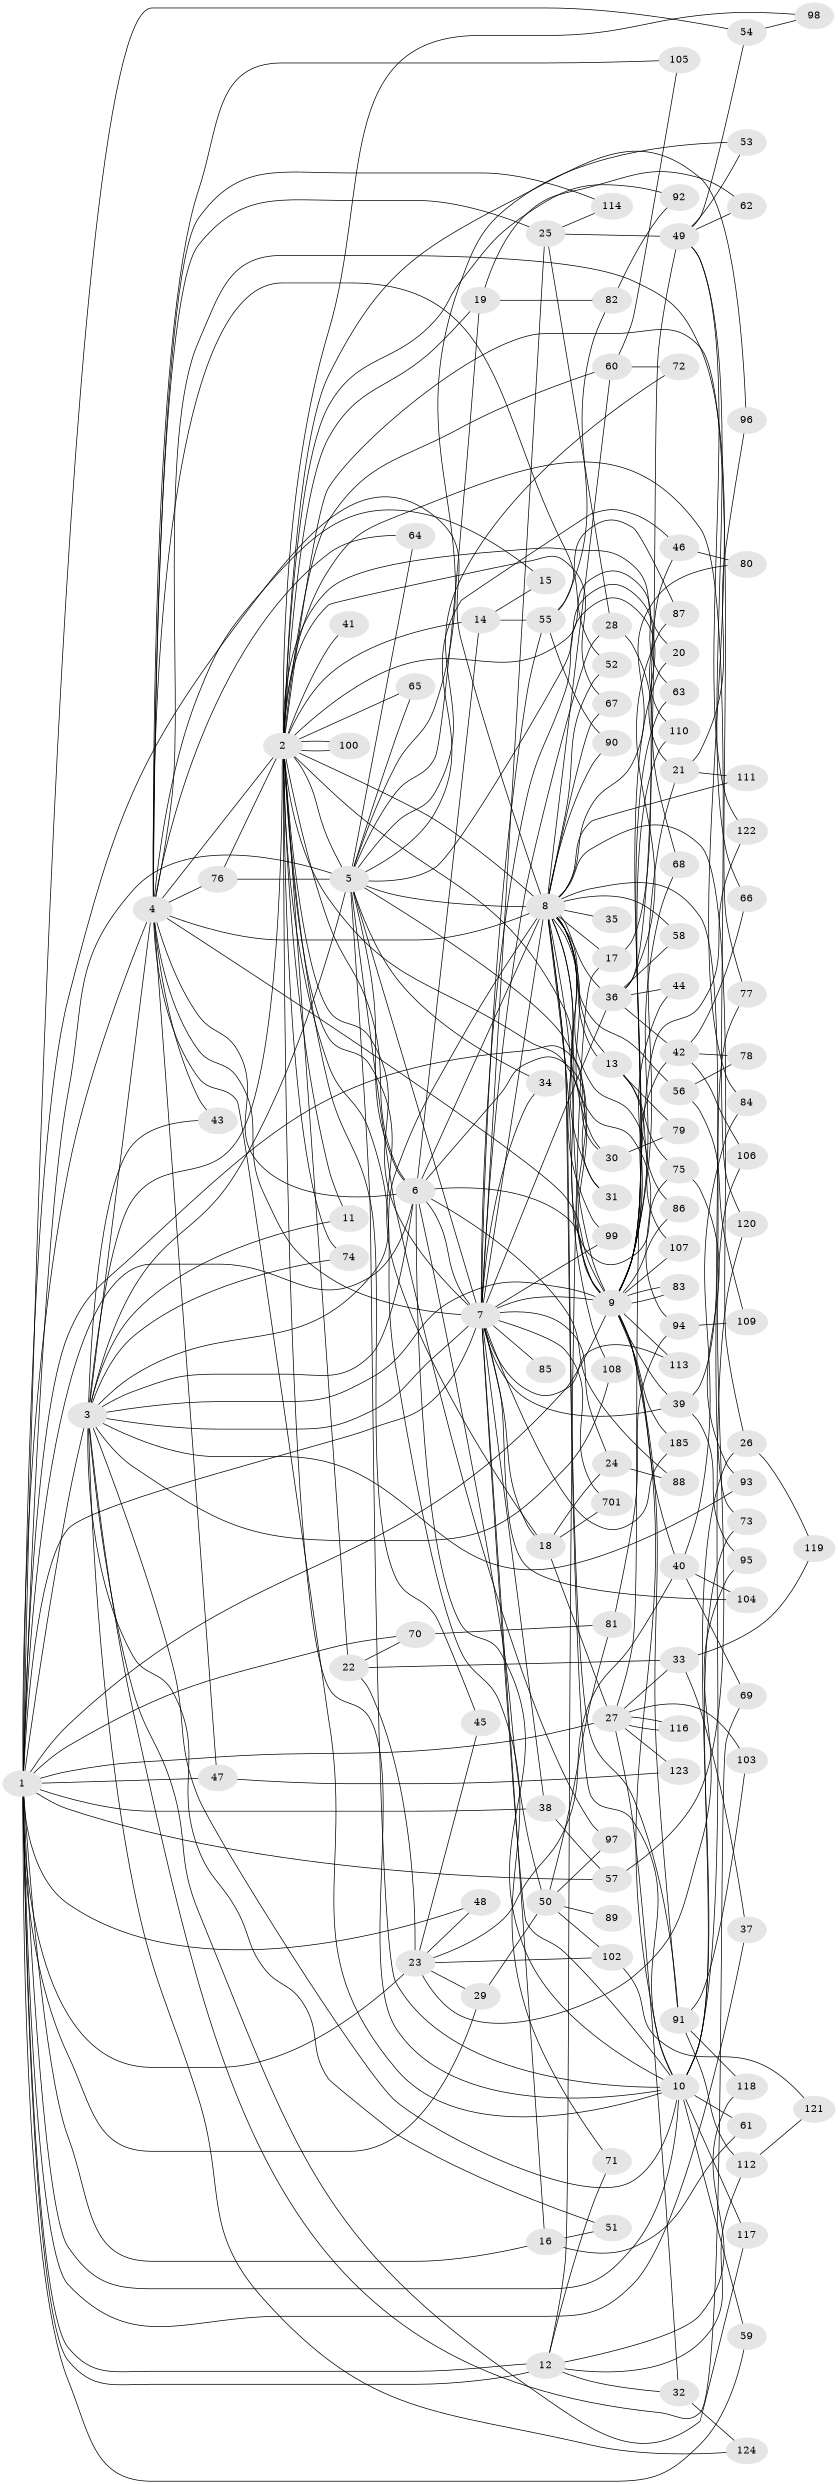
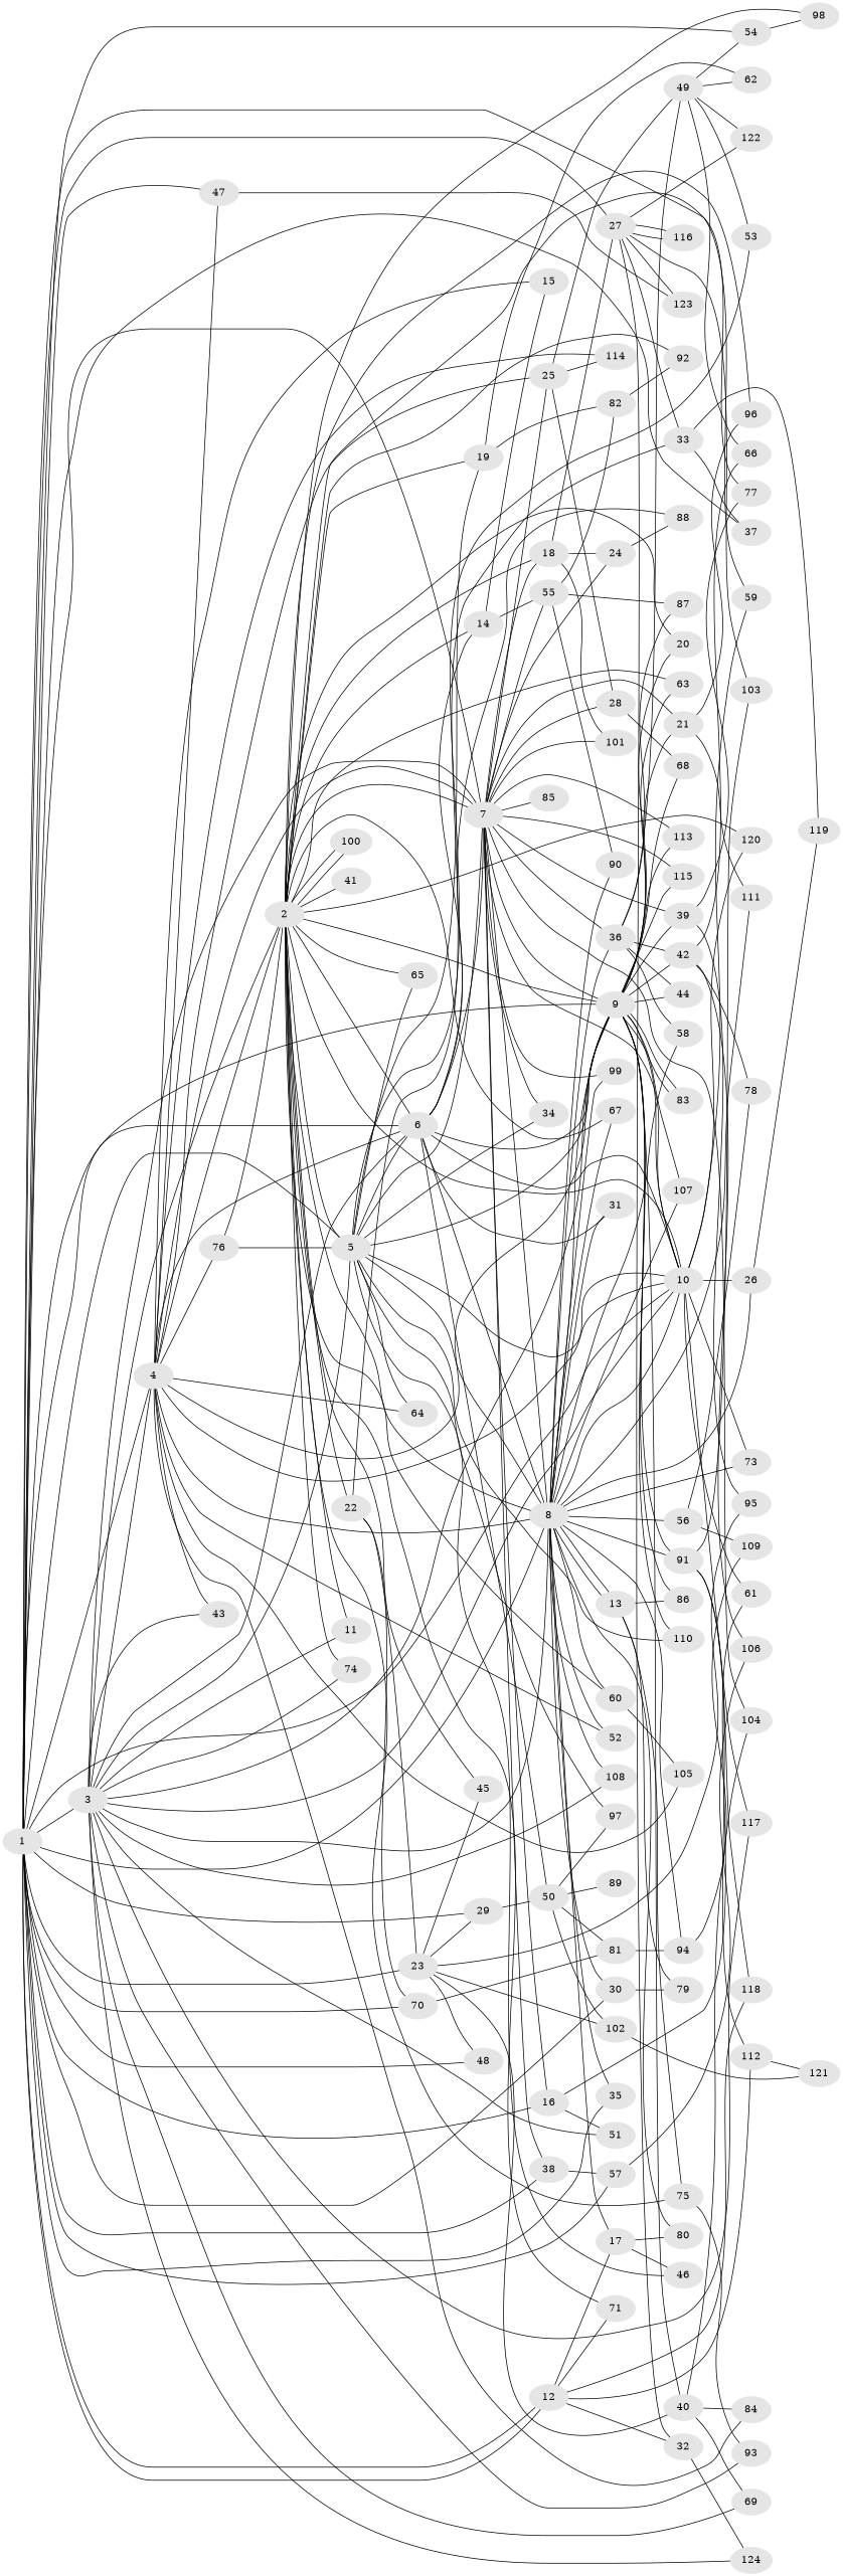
  graph {
    rankdir=LR
    node [color=gray90 style=filled]
    1
    3
    4
    5
    6
    7
    8
    9
    10
    12
    16
    23
    27
    29
    30
    35
    37
    38
    47
    48
    54
    57
    59
    70
    2
    11
    14
    18
    19
    20
    22
    41
    45
    60
    63
    65
    67
    71
    74
    75
    77
    92
    96
    98
    100
    120
    43
    51
    69
    93
    108
    117
    124
    15
    25
    52
    64
    76
    84
    105
    114
    34
    46
    53
-   72
    97
    110
    31
    50
    88
    85
    21
    24
    28
    36
    39
    55
    99
-   101 [label=701]
+   101
    104
    113
-   115 [label=185]
+   115
    56
    13
    17
    26
    58
    73
    80
    90
    91
    94
    107
    111
    40
    42
    44
    68
    83
    86
    61
    32
    112
    118
    95
    102
    33
    103
    116
    122
    123
    79
    78
    109
    106
    81
    62
    82
    49
    89
    87
    119
    66
    121
    1 -- 3
    1 -- 4
    1 -- 5
    1 -- 6
    1 -- 7
    1 -- 8
    1 -- 9
    1 -- 10
    1 -- 12
    1 -- 12
    1 -- 16
    1 -- 23
    1 -- 27
    1 -- 29
    1 -- 30
+   1 -- 35
    1 -- 37
    1 -- 38
    1 -- 47
    1 -- 48
    1 -- 54
    1 -- 57
    1 -- 59
    1 -- 70
    3 -- 4
    3 -- 5
    3 -- 6
    3 -- 7
    3 -- 8
    3 -- 9
    3 -- 10
    3 -- 11
    3 -- 74
    3 -- 43
    3 -- 51
    3 -- 69
    3 -- 93
    3 -- 108
    3 -- 117
    3 -- 124
    4 -- 6
    4 -- 7
    4 -- 8
    4 -- 9
    4 -- 10
    4 -- 47
    4 -- 43
    4 -- 15
    4 -- 25
    4 -- 52
    4 -- 64
    4 -- 76
    4 -- 84
    4 -- 105
    4 -- 114
    5 -- 6
    5 -- 7
    5 -- 8
    5 -- 9
    5 -- 10
    5 -- 19
    5 -- 65
    5 -- 64
    5 -- 76
    5 -- 34
    5 -- 46
    5 -- 53
-   5 -- 72
    5 -- 97
    5 -- 110
    6 -- 7
    6 -- 8
    6 -- 9
    6 -- 10
    6 -- 14
    6 -- 31
    6 -- 50
    6 -- 88
    7 -- 8
    7 -- 9
    7 -- 10
    7 -- 16
    7 -- 38
    7 -- 18
    7 -- 25
    7 -- 34
    7 -- 85
    7 -- 21
    7 -- 24
    7 -- 28
    7 -- 36
    7 -- 39
    7 -- 55
    7 -- 99
    7 -- 101
    7 -- 104
    7 -- 113
    7 -- 115
    8 -- 9
    8 -- 10
    8 -- 30
    8 -- 35
    8 -- 60
    8 -- 67
    8 -- 108
    8 -- 52
    8 -- 31
    8 -- 36
    8 -- 99
    8 -- 56
    8 -- 13
    8 -- 13
    8 -- 17
    8 -- 26
    8 -- 58
    8 -- 73
    8 -- 80
    8 -- 90
    8 -- 91
    8 -- 94
    8 -- 107
    8 -- 111
    9 -- 10
    9 -- 20
    9 -- 63
    9 -- 110
    9 -- 21
    9 -- 39
    9 -- 113
    9 -- 115
    9 -- 91
    9 -- 107
    9 -- 40
    9 -- 42
    9 -- 44
    9 -- 68
    9 -- 83
    9 -- 83
    9 -- 86
    10 -- 59
    10 -- 120
    10 -- 117
    10 -- 26
    10 -- 73
    10 -- 61
    12 -- 71
    12 -- 17
    12 -- 32
    12 -- 112
    12 -- 118
    16 -- 51
    16 -- 61
    23 -- 29
    23 -- 48
    23 -- 45
    23 -- 40
    23 -- 95
    23 -- 102
    27 -- 32
    27 -- 33
    27 -- 103
    27 -- 116
    27 -- 116
    27 -- 122
    27 -- 123
    29 -- 50
    30 -- 79
    38 -- 57
    47 -- 123
    54 -- 98
    57 -- 106
    70 -- 81
    2 -- 3
    2 -- 4
    2 -- 5
    2 -- 6
    2 -- 7
    2 -- 8
    2 -- 9
    2 -- 10
    2 -- 11
    2 -- 14
    2 -- 18
    2 -- 19
    2 -- 20
    2 -- 22
    2 -- 41
    2 -- 45
    2 -- 60
    2 -- 63
    2 -- 65
    2 -- 67
    2 -- 71
    2 -- 74
    2 -- 75
    2 -- 77
    2 -- 92
    2 -- 96
    2 -- 98
    2 -- 100
    2 -- 100
    2 -- 120
    14 -- 15
    14 -- 55
    18 -- 27
    18 -- 24
    18 -- 101
    19 -- 62
    19 -- 82
    22 -- 23
    22 -- 70
    22 -- 33
    60 -- 105
-   60 -- 72
    75 -- 93
    25 -- 114
    25 -- 28
    25 -- 49
    76 -- 2
    50 -- 97
    50 -- 102
    50 -- 81
    50 -- 89
    21 -- 96
    21 -- 111
    24 -- 88
    28 -- 68
    36 -- 58
    36 -- 42
    36 -- 44
    36 -- 49
    36 -- 87
    39 -- 77
    39 -- 95
    55 -- 90
    55 -- 82
    55 -- 87
    56 -- 78
    56 -- 109
    13 -- 75
    13 -- 86
    13 -- 79
    17 -- 46
-   46 -- 80
+   17 -- 80
    26 -- 119
    91 -- 112
    91 -- 118
    91 -- 103
    94 -- 109
    40 -- 69
    40 -- 84
    40 -- 104
    42 -- 78
    42 -- 106
    42 -- 66
    32 -- 124
    112 -- 121
    102 -- 121
    33 -- 37
    33 -- 119
    81 -- 94
    82 -- 92
    49 -- 54
    49 -- 53
    49 -- 122
    49 -- 62
    49 -- 66
  }
